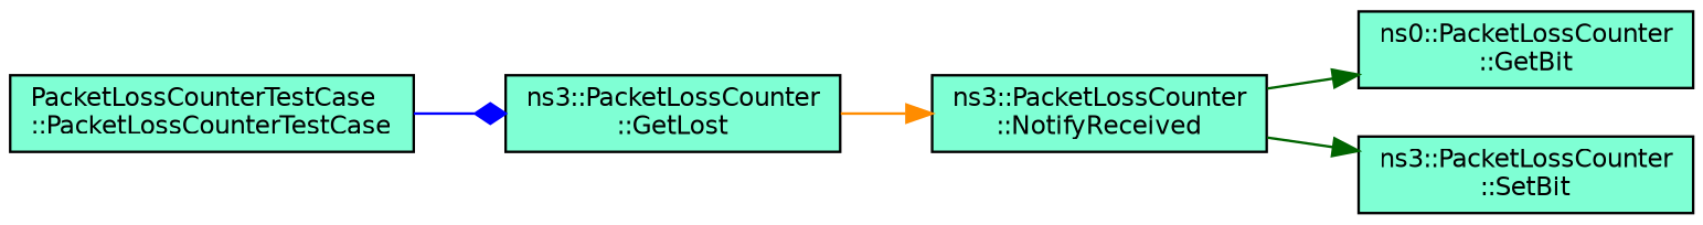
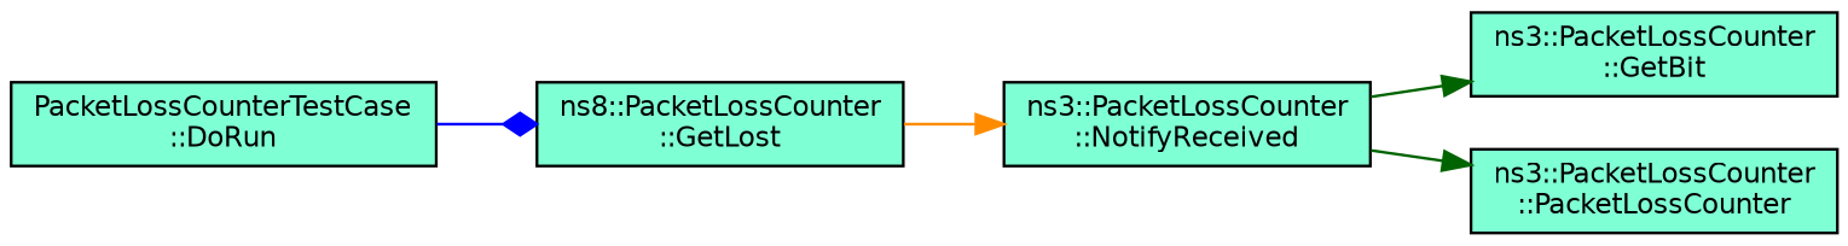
  digraph {
    rankdir=LR
    node [color=black fillcolor=aquamarine fontname=Helvetica fontsize=10 shape=record style=filled]
    edge [arrowhead=normal color=darkgreen fontname=Helvetica fontsize=10 labelfontname=Helvetica labelfontsize=10 style=solid]
-   n1 [fontcolor=black height=0.2 label="PacketLossCounterTestCase\l::PacketLossCounterTestCase" width=0.4]
-   n2 [height=0.2 label="ns3::PacketLossCounter\l::GetLost" width=0.4]
+   n1 [fontcolor=black height=0.2 label="PacketLossCounterTestCase\l::DoRun" width=0.4]
+   n2 [height=0.2 label="ns8::PacketLossCounter\l::GetLost" width=0.4]
    n3 [height=0.2 label="ns3::PacketLossCounter\l::NotifyReceived" width=0.4]
-   n4 [height=0.2 label="ns0::PacketLossCounter\l::GetBit" width=0.4]
-   n5 [height=0.2 label="ns3::PacketLossCounter\l::SetBit" width=0.4]
+   n4 [height=0.2 label="ns3::PacketLossCounter\l::GetBit" width=0.4]
+   n5 [height=0.2 label="ns3::PacketLossCounter\l::PacketLossCounter" width=0.4]
    n1 -> n2 [arrowhead=diamond color=blue]
    n2 -> n3 [color=darkorange]
    n3 -> n4
    n3 -> n5
  }
